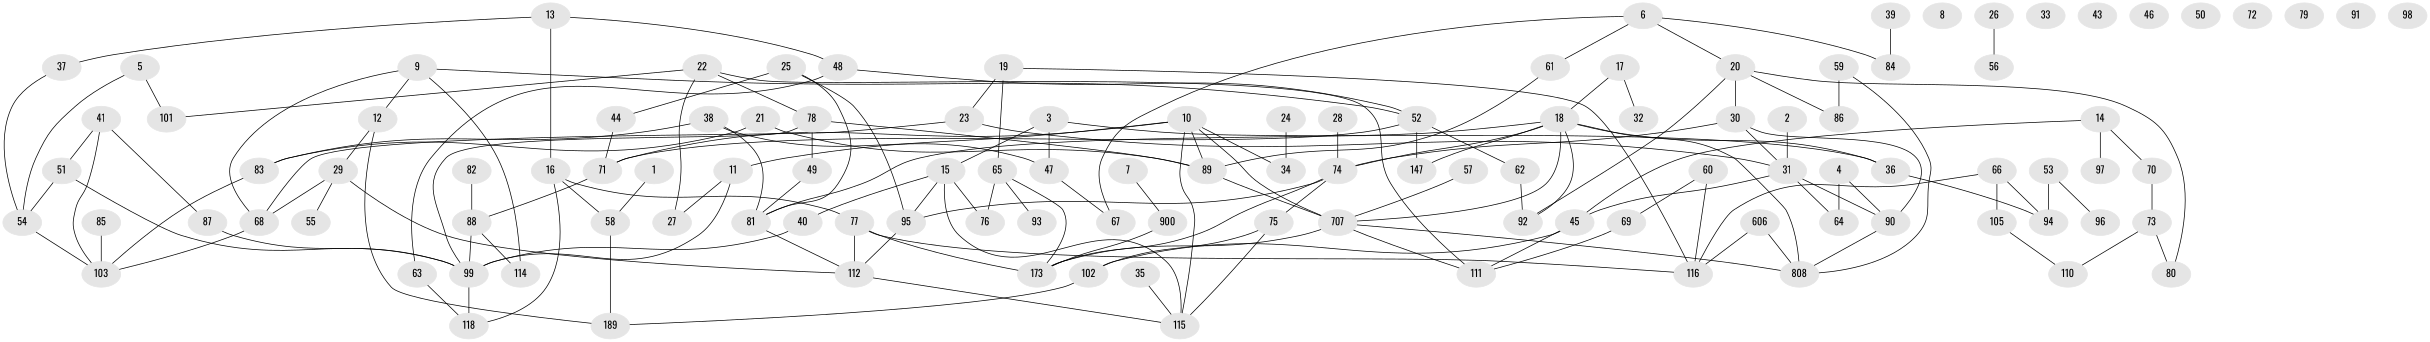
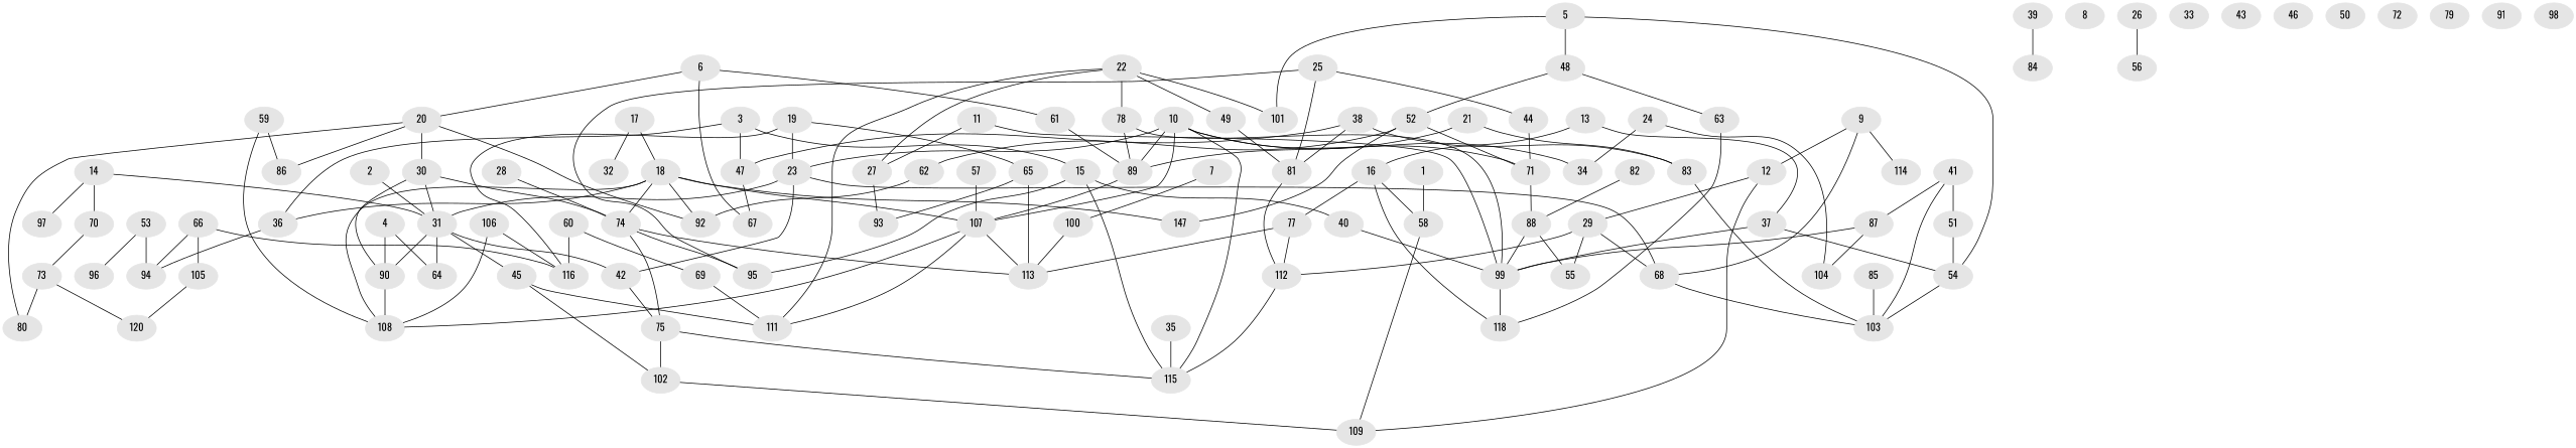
  graph {
    fontname=Oswald
    node [color=gray90 fontname=Oswald style=filled]
    edge [fontname=Oswald]
    1
    58
-   109 [label=189]
+   109
    2
    31
    64
    90
+   42
    45
    3
    15
    36
    47
    115
    40
-   76
    95
    94
    67
    4
-   108 [label=808]
+   108
    5
    48
    54
    101
    52
    63
    103
    6
    20
    61
    84
    92
    30
    80
    86
    89
    7
-   100 [label=900]
-   113 [label=173]
+   100
+   113
    8
    9
    12
    68
    114
    29
    71
    n48 [label=147]
    62
    10
    23
    34
-   107 [label=707]
+   107
    88
    111
    11
    27
    99
    93
    118
    55
    112
    13
    16
    37
    77
    14
    70
    97
    73
    116
    17
    18
    32
    74
    81
    75
    19
    65
    21
    83
    22
    49
    78
    24
+   104
    25
    44
    26
    56
    28
    102
    33
    35
    38
    39
    41
    51
    87
    43
    46
    50
    53
    96
    57
    59
    60
    69
    66
    105
-   110
+   110 [label=120]
    72
    79
    82
    85
    91
    98
-   106 [label=606]
+   106
    1 -- 58
    58 -- 109
    2 -- 31
    31 -- 64
    31 -- 90
+   31 -- 42
    31 -- 45
    90 -- 108
+   42 -- 75
    45 -- 111
    45 -- 102
    3 -- 15
    3 -- 36
    3 -- 47
    15 -- 115
    15 -- 40
-   15 -- 76
    15 -- 95
    36 -- 94
    47 -- 67
    40 -- 99
-   95 -- 112
    4 -- 64
    4 -- 90
-   13 -- 48
+   5 -- 48
    5 -- 54
    5 -- 101
    48 -- 52
    48 -- 63
    54 -- 103
    52 -- 71
    52 -- n48
    52 -- 62
    63 -- 118
    6 -- 67
    6 -- 20
    6 -- 61
-   6 -- 84
    20 -- 92
    20 -- 30
    20 -- 80
    20 -- 86
    61 -- 89
    30 -- 31
    30 -- 90
    30 -- 74
    89 -- 107
    7 -- 100
    100 -- 113
-   9 -- 52
    9 -- 12
    9 -- 68
    9 -- 114
    12 -- 109
    12 -- 29
    68 -- 103
    29 -- 68
    29 -- 55
    29 -- 112
    71 -- 88
    62 -- 92
    10 -- 115
    10 -- 89
    10 -- 71
-   10 -- 11
+   10 -- 23
    10 -- 34
    10 -- 107
    23 -- 31
+   23 -- 42
    23 -- 68
    107 -- 108
    107 -- 113
    107 -- 111
-   88 -- 114
+   88 -- 55
    88 -- 99
    11 -- 27
    11 -- 99
+   27 -- 93
    99 -- 118
    112 -- 115
    13 -- 16
    13 -- 37
    16 -- 58
    16 -- 118
    16 -- 77
    37 -- 54
    77 -- 113
    77 -- 112
-   77 -- 116
-   14 -- 45
+   14 -- 31
    14 -- 70
    14 -- 97
    70 -- 73
    73 -- 80
    73 -- 110
    17 -- 18
    17 -- 32
    18 -- 36
    18 -- 108
    18 -- 92
    18 -- n48
    18 -- 107
    18 -- 74
-   18 -- 81
    74 -- 95
    74 -- 113
    74 -- 75
    81 -- 112
    75 -- 115
    75 -- 102
    19 -- 23
    19 -- 116
    19 -- 65
-   65 -- 76
    65 -- 113
    65 -- 93
    21 -- 89
    21 -- 83
    83 -- 103
    22 -- 101
    22 -- 111
    22 -- 27
-   78 -- 49
+   22 -- 49
    22 -- 78
    49 -- 81
    78 -- 89
    78 -- 99
    24 -- 34
+   24 -- 104
    25 -- 95
    25 -- 81
    25 -- 44
    44 -- 71
    26 -- 56
    28 -- 74
    102 -- 109
    35 -- 115
    38 -- 47
    38 -- 81
    38 -- 83
    39 -- 84
    41 -- 103
    41 -- 51
    41 -- 87
    51 -- 54
-   51 -- 99
+   37 -- 99
    87 -- 99
+   87 -- 104
    53 -- 94
    53 -- 96
    57 -- 107
    59 -- 108
    59 -- 86
    60 -- 116
    60 -- 69
    69 -- 111
    66 -- 94
    66 -- 116
    66 -- 105
    105 -- 110
    82 -- 88
    85 -- 103
    106 -- 108
    106 -- 116
  }
